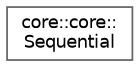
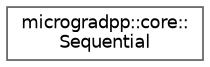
  digraph {
    rankdir=TB
-   n1 [color=grey40 fillcolor=white fontname=Helvetica fontsize=10 height=0.2 label="core::core::\lSequential" shape=box style=filled width=0.4]
+   n1 [color=grey40 fillcolor=white fontname=Helvetica fontsize=10 height=0.2 label="microgradpp::core::\lSequential" shape=box style=filled width=0.4]
  }
